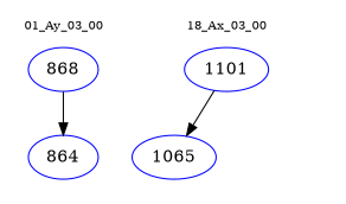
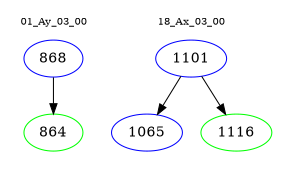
  digraph {
    node [color=blue]
    edge [color=black]
    n1 [label=868]
-   n2 [label=864]
+   n2 [color=green label=864]
    n3 [label=1101]
    n4 [label=1065]
+   n5 [color=green label=1116]
    subgraph cluster_1 {
      color=white
      fontsize=10
      label="01_Ay_03_00"
      n1
      n2
    }
    subgraph cluster_2 {
      color=white
      fontsize=10
      label="18_Ax_03_00"
      n3
      n4
+     n5
    }
    n1 -> n2
    n3 -> n4
+   n3 -> n5
  }
